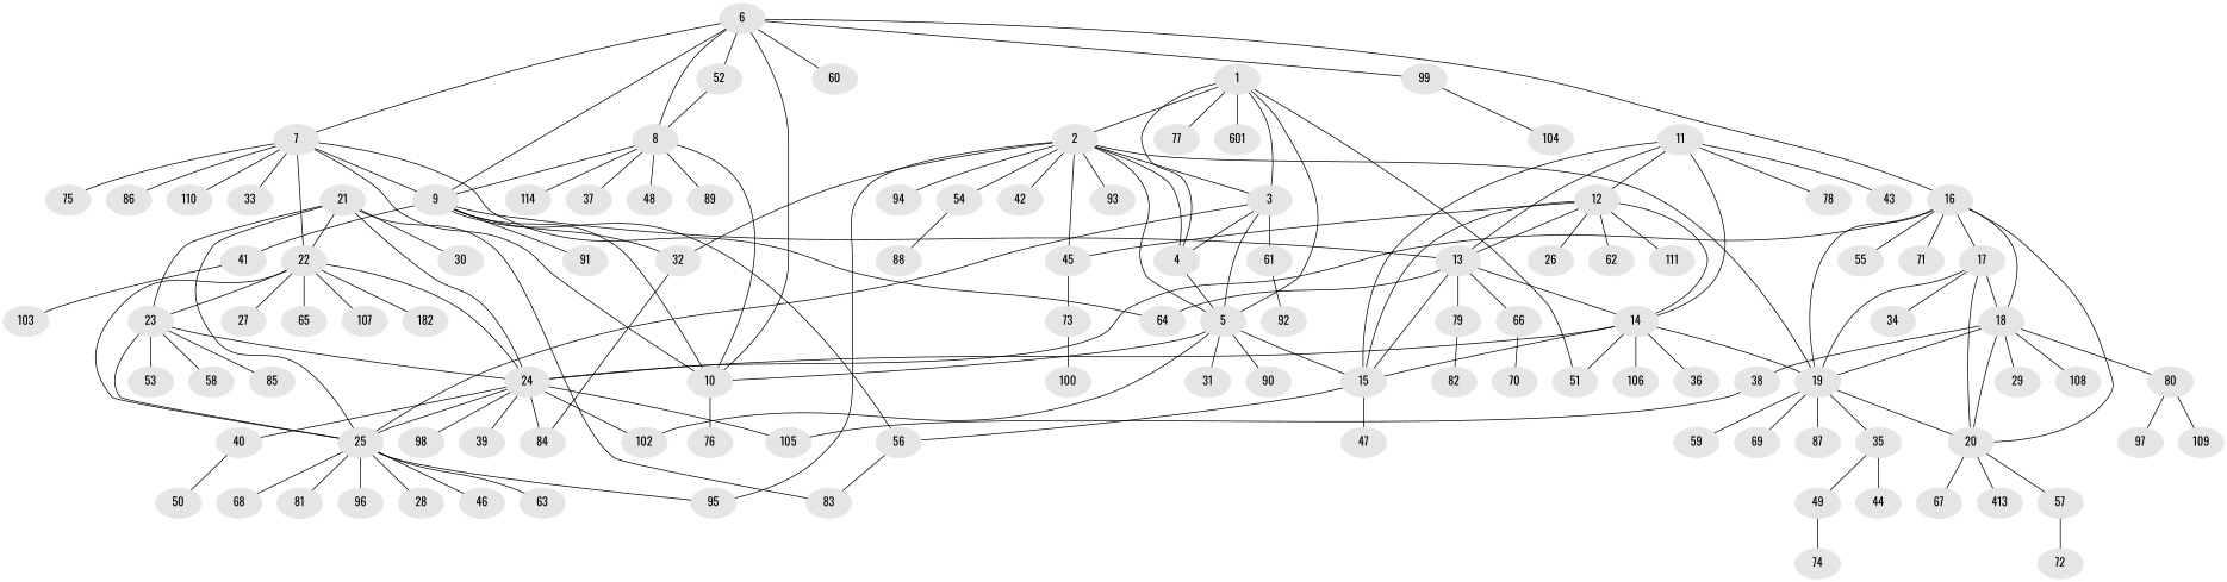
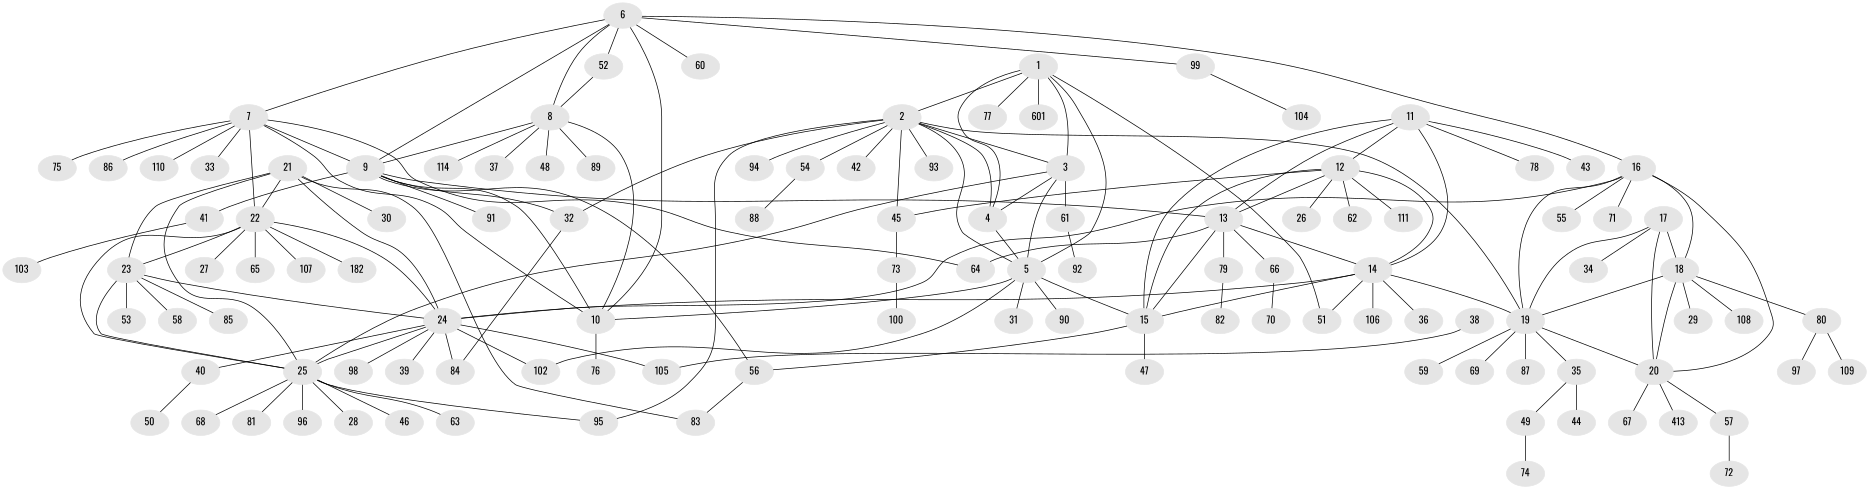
  graph {
    fontname=Oswald
    node [color=gray90 fontname=Oswald style=filled]
    edge [fontname=Oswald]
    1
    2
    3
    4
    5
    51
    77
    n8 [label=601]
    19
    32
    42
    45
    54
    93
    94
    95
    25
    61
    10
    15
    31
    90
    102
    20
    35
    59
    69
    87
    84
    73
    88
    28
    46
    63
    68
    81
    96
    92
    76
    56
    47
    6
    7
    8
    9
    16
    52
    60
    99
    22
    33
    64
    75
    86
    110
    37
    48
    89
    114
    13
    41
    91
    24
    17
    18
    55
    71
    104
    23
    27
    65
    107
    n73 [label=182]
    14
    66
    79
    103
    83
    11
    12
    43
    78
    26
    62
    111
    36
    106
    70
    82
    39
    40
    98
    105
    34
    29
    38
    80
    108
    57
    67
    n101 [label=413]
    97
    109
    44
    49
    72
    21
    30
    53
    58
    85
    50
    74
    100
    1 -- 2
    1 -- 3
    1 -- 4
    1 -- 5
    1 -- 51
    1 -- 77
    1 -- n8
    2 -- 3
    2 -- 4
    2 -- 5
    2 -- 19
    2 -- 32
    2 -- 42
    2 -- 45
    2 -- 54
    2 -- 93
    2 -- 94
    2 -- 95
    3 -- 4
    3 -- 5
    3 -- 25
    3 -- 61
    4 -- 5
    5 -- 10
    5 -- 15
    5 -- 31
    5 -- 90
    5 -- 102
    19 -- 20
    19 -- 35
    19 -- 59
    19 -- 69
    19 -- 87
    32 -- 84
    45 -- 73
    54 -- 88
    25 -- 95
    25 -- 28
    25 -- 46
    25 -- 63
    25 -- 68
    25 -- 81
    25 -- 96
    61 -- 92
    10 -- 76
    15 -- 56
    15 -- 47
    20 -- 57
    20 -- 67
    20 -- n101
    35 -- 44
    35 -- 49
    73 -- 100
    56 -- 83
    6 -- 10
    6 -- 7
    6 -- 8
    6 -- 9
    6 -- 16
    6 -- 52
    6 -- 60
    6 -- 99
    7 -- 10
    7 -- 9
    7 -- 22
    7 -- 33
    7 -- 64
    7 -- 75
    7 -- 86
    7 -- 110
    8 -- 10
    8 -- 9
    8 -- 37
    8 -- 48
    8 -- 89
    8 -- 114
    9 -- 32
    9 -- 10
    9 -- 56
    9 -- 13
    9 -- 41
    9 -- 91
    16 -- 19
    16 -- 20
    16 -- 24
-   16 -- 17
    16 -- 18
    16 -- 55
    16 -- 71
    52 -- 8
    99 -- 104
    22 -- 25
    22 -- 24
    22 -- 23
    22 -- 27
    22 -- 65
    22 -- 107
    22 -- n73
    13 -- 15
    13 -- 64
    13 -- 14
    13 -- 66
    13 -- 79
    41 -- 103
    24 -- 25
    24 -- 102
    24 -- 84
    24 -- 39
    24 -- 40
    24 -- 98
    24 -- 105
    17 -- 19
    17 -- 20
    17 -- 18
    17 -- 34
    18 -- 19
    18 -- 20
    18 -- 29
-   18 -- 38
    18 -- 80
    18 -- 108
    23 -- 25
    23 -- 24
    23 -- 53
    23 -- 58
    23 -- 85
    14 -- 51
    14 -- 19
    14 -- 15
    14 -- 24
    14 -- 36
    14 -- 106
    66 -- 70
    79 -- 82
    11 -- 15
    11 -- 13
    11 -- 14
    11 -- 12
    11 -- 43
    11 -- 78
    12 -- 45
    12 -- 15
    12 -- 13
    12 -- 14
    12 -- 26
    12 -- 62
    12 -- 111
    40 -- 50
    38 -- 105
    80 -- 97
    80 -- 109
    57 -- 72
    49 -- 74
    21 -- 25
    21 -- 22
    21 -- 24
    21 -- 23
    21 -- 83
    21 -- 30
  }
